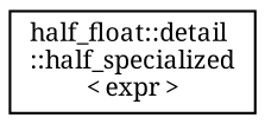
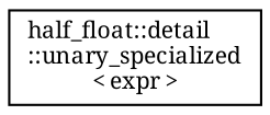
  digraph {
    rankdir=LR
    fontname="Noto Serif"
-   n1 [color=black fillcolor=white fontname="Noto Serif" fontsize=10 height=0.2 label="half_float::detail\l::half_specialized\l\< expr \>" shape=record style=filled width=0.4]
+   n1 [color=black fillcolor=white fontname="Noto Serif" fontsize=10 height=0.2 label="half_float::detail\l::unary_specialized\l\< expr \>" shape=record style=filled width=0.4]
  }
